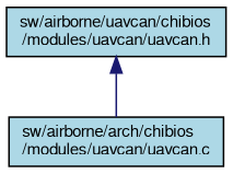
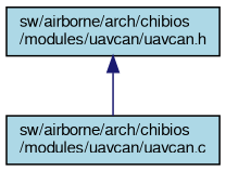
  digraph {
    node [color=black fillcolor=lightblue fontname=FreeSans fontsize=10 shape=record style=filled]
-   n1 [fontcolor=black height=0.2 label="sw/airborne/uavcan/chibios\l/modules/uavcan/uavcan.h" width=0.4]
+   n1 [fontcolor=black height=0.2 label="sw/airborne/arch/chibios\l/modules/uavcan/uavcan.h" width=0.4]
    n2 [height=0.2 label="sw/airborne/arch/chibios\l/modules/uavcan/uavcan.c" width=0.4]
    n1 -> n2 [color=midnightblue dir=back fontname=FreeSans fontsize=10 labelfontname=FreeSans labelfontsize=10 style=solid]
  }
